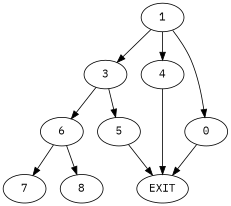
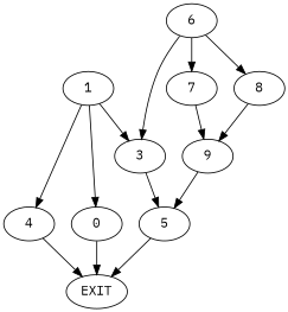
  digraph {
    fontname="IBM Plex Mono"
    node [fontname="IBM Plex Mono"]
    edge [fontname="IBM Plex Mono"]
    n1 [label=0]
    1
    3
    4
    n5 [label=EXIT]
    5
    6
    7
    8
+   9
    n1 -> n5
    1 -> n1
    1 -> 3
    1 -> 4
    3 -> 5
-   3 -> 6
+   6 -> 3
    4 -> n5
    5 -> n5
    6 -> 7
    6 -> 8
+   7 -> 9
+   8 -> 9
+   9 -> 5
  }
